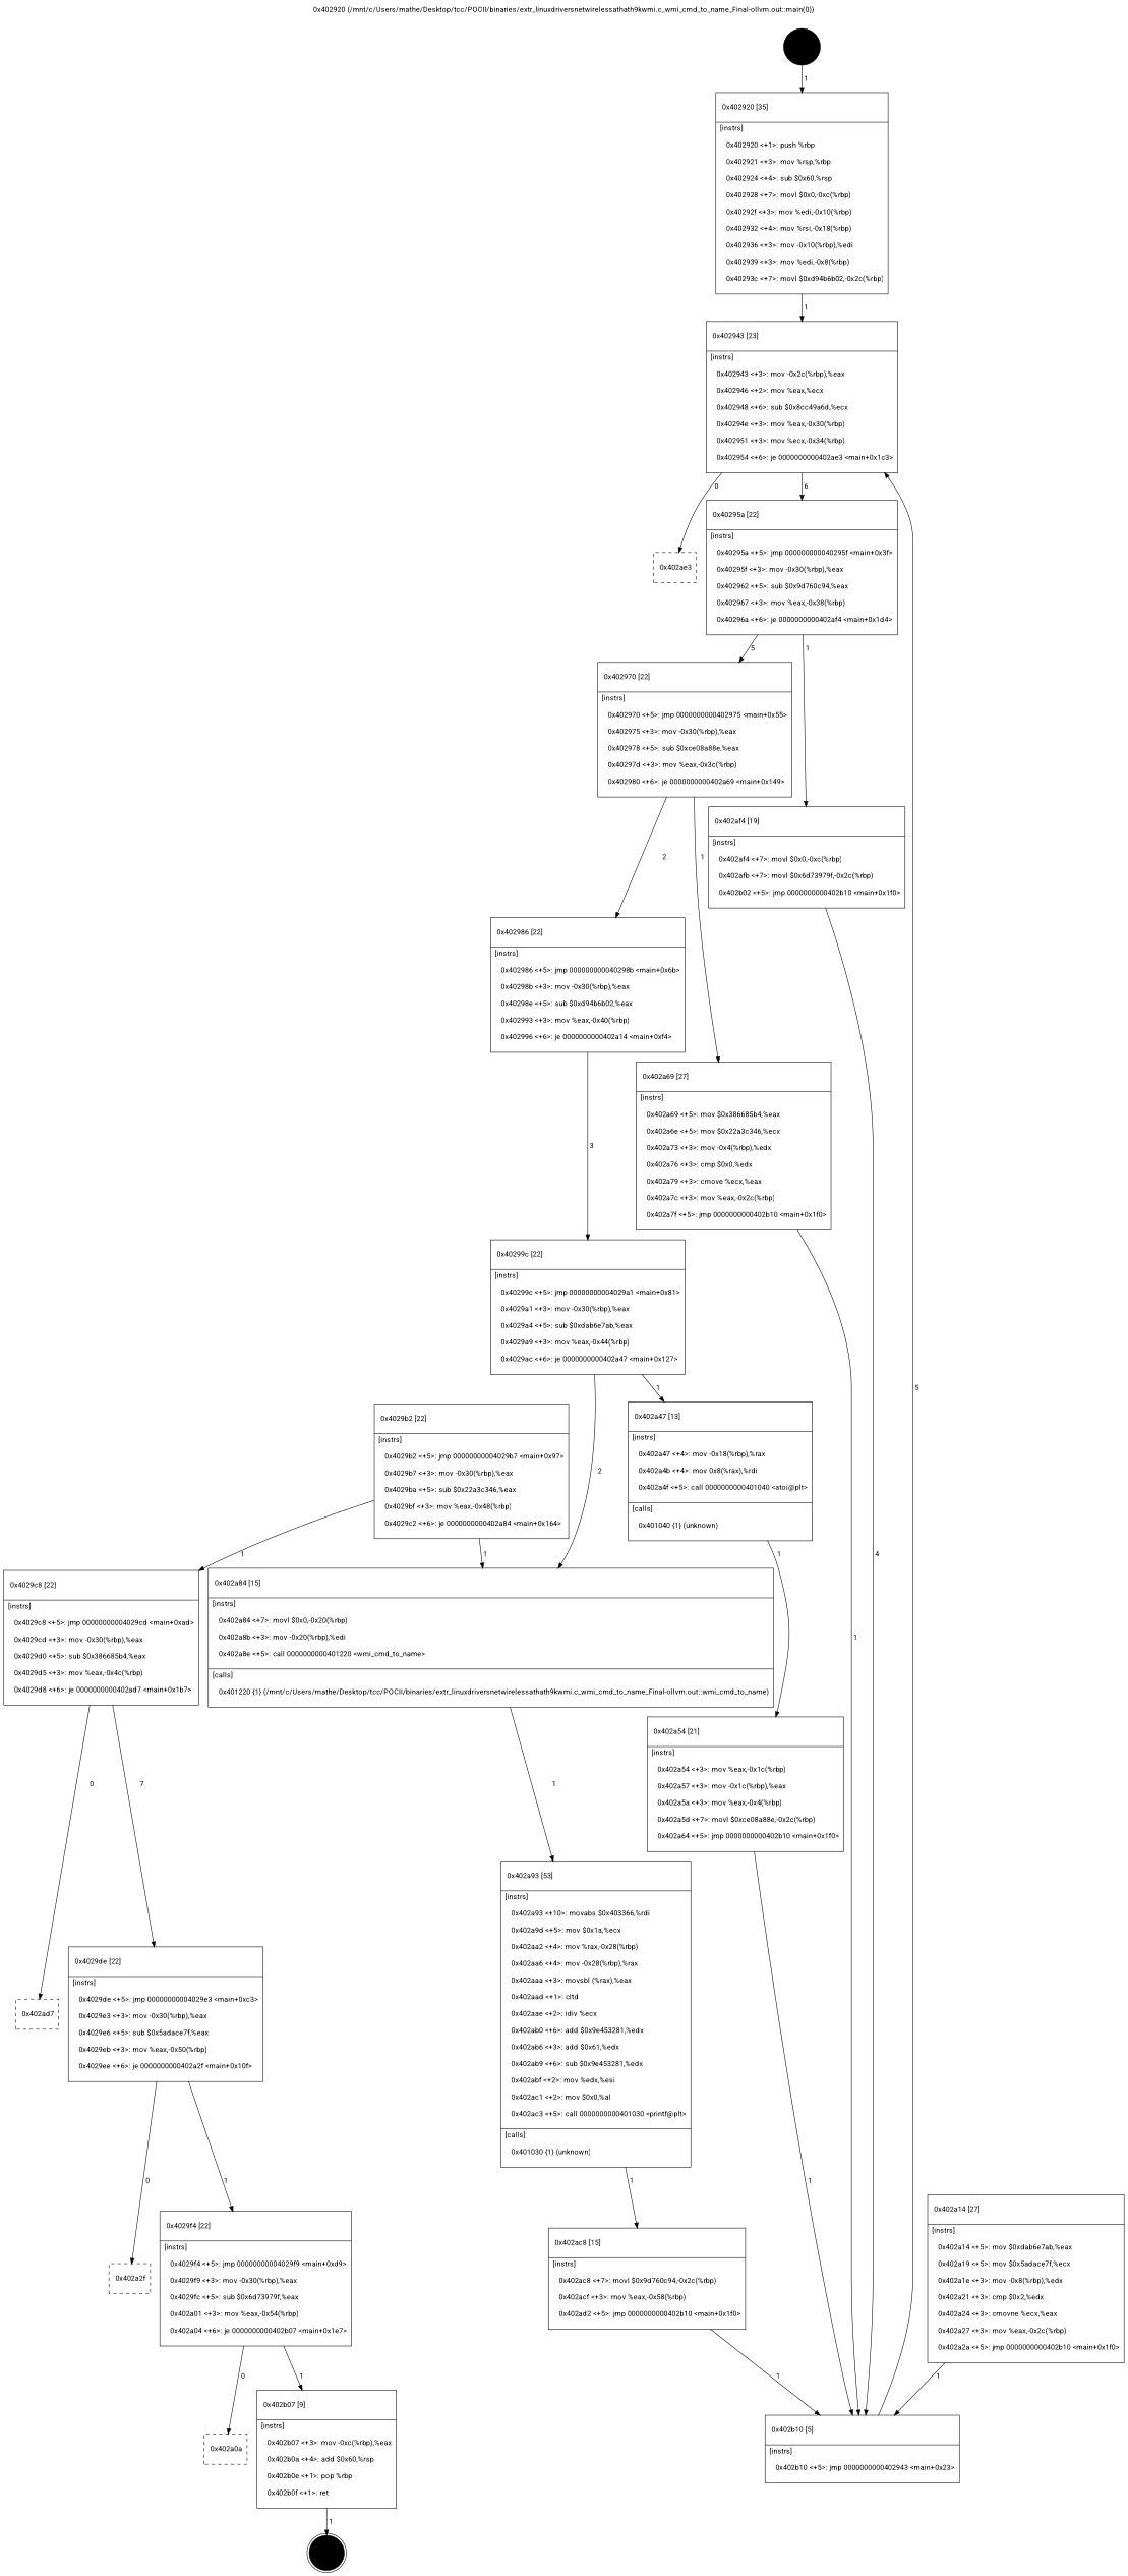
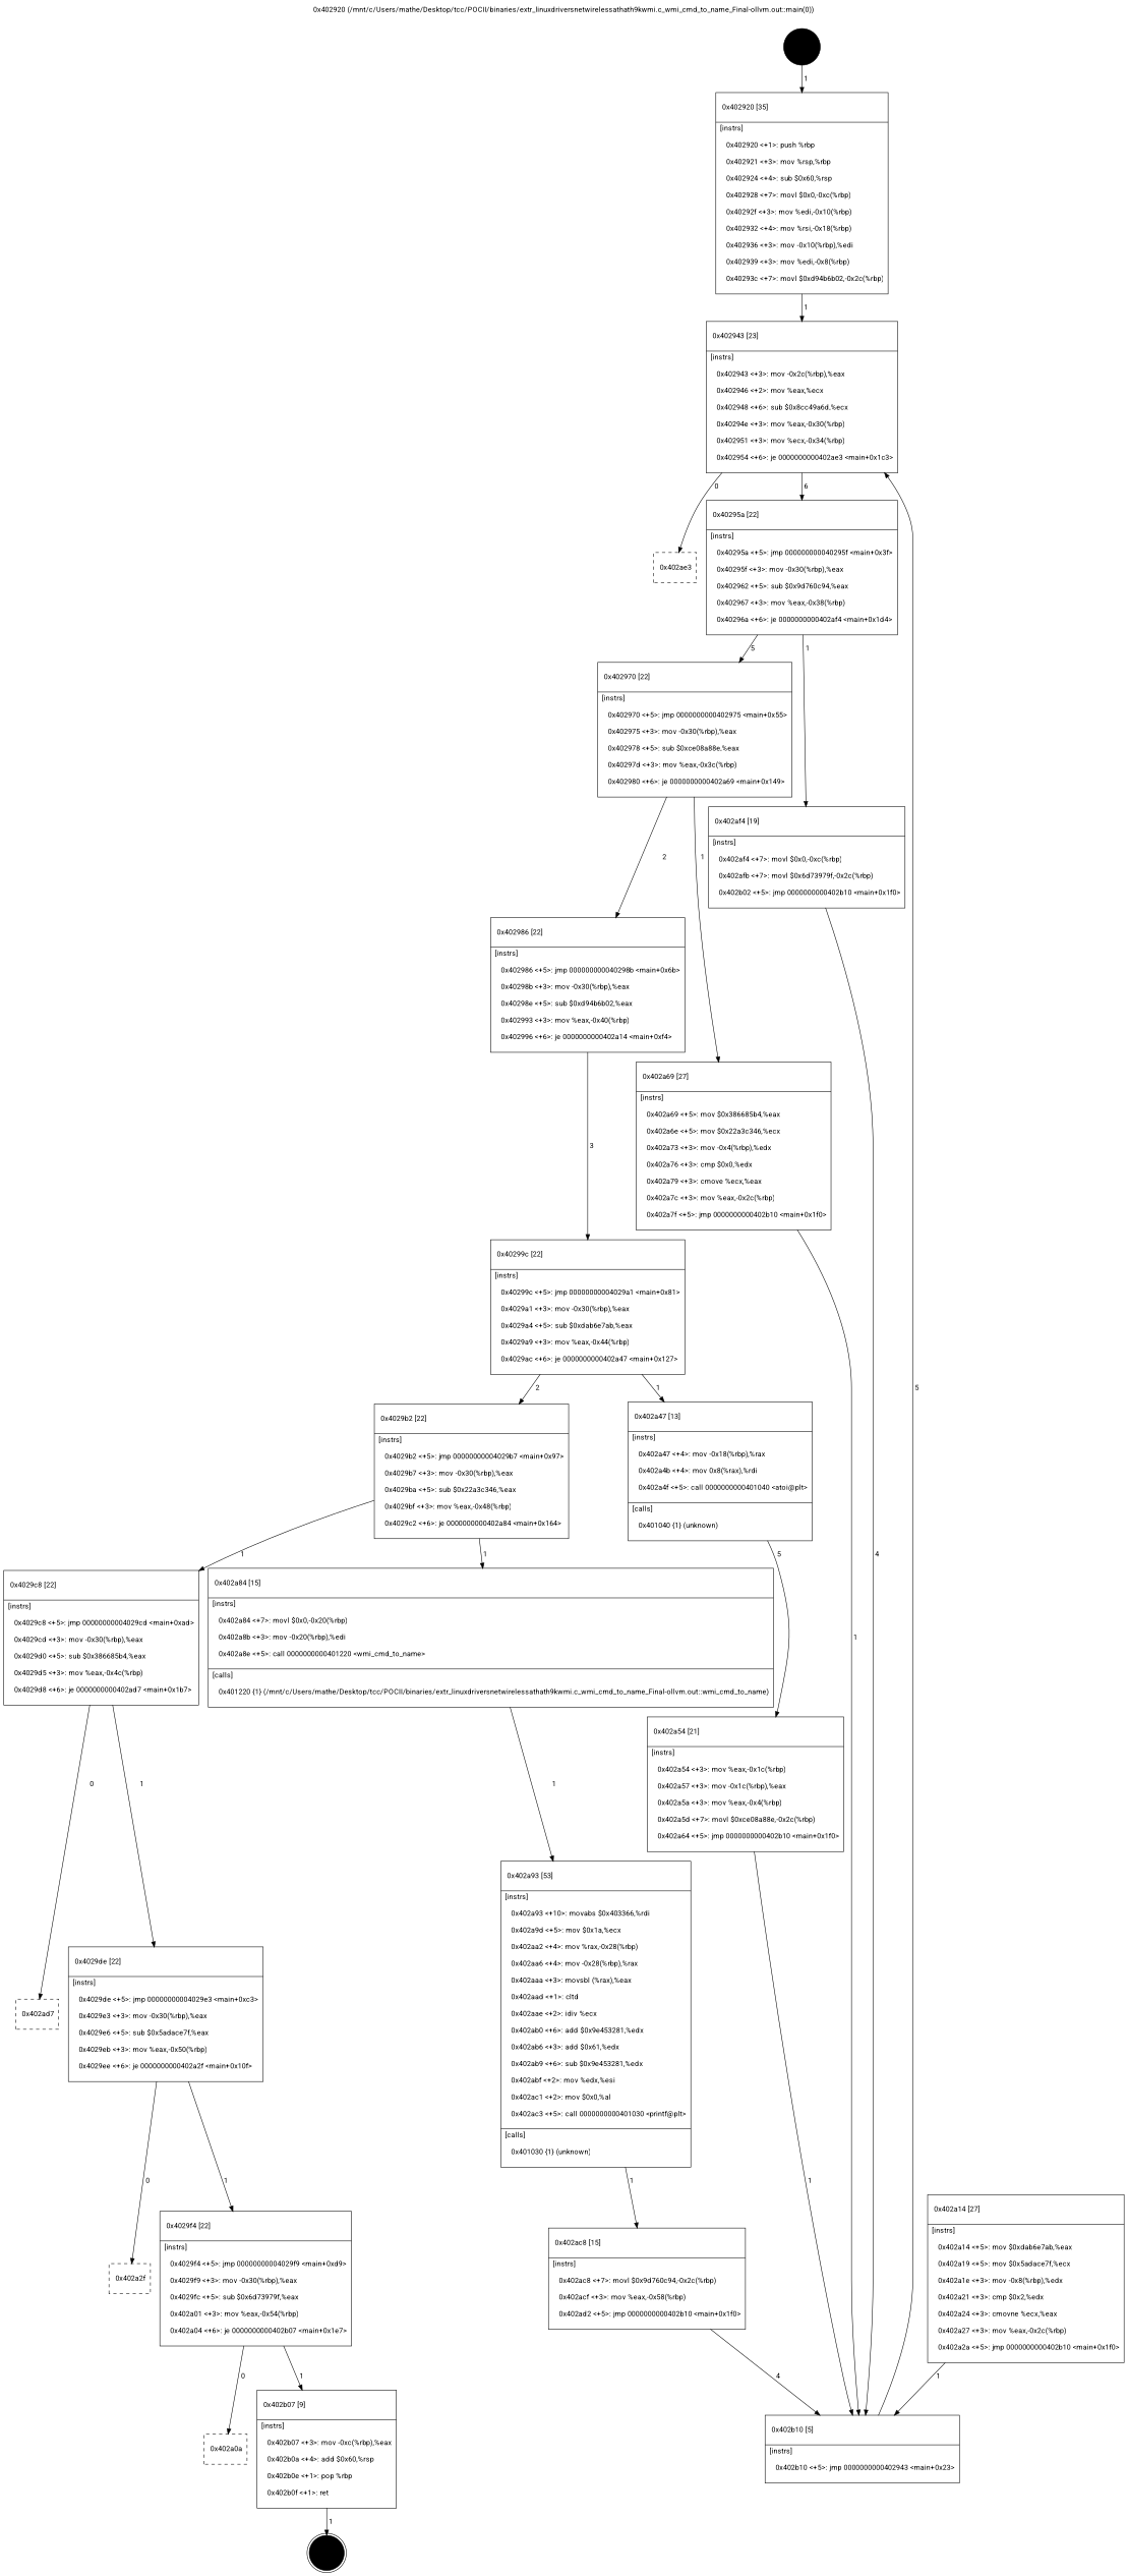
  digraph {
    fontname=Roboto
    label="0x402920 (/mnt/c/Users/mathe/Desktop/tcc/POCII/binaries/extr_linuxdriversnetwirelessathath9kwmi.c_wmi_cmd_to_name_Final-ollvm.out::main(0))"
    labelloc=t
    node [fontname=Roboto shape=record]
    edge [fontname=Roboto]
    Entry [fillcolor=black height=0.3 shape=circle style=filled width=0.3]
    n2 [label="{\n     0x402920 [35]\l\n     | [instrs]\l\n     &nbsp;&nbsp;0x402920 \<+1\>: push %rbp\l\n     &nbsp;&nbsp;0x402921 \<+3\>: mov %rsp,%rbp\l\n     &nbsp;&nbsp;0x402924 \<+4\>: sub $0x60,%rsp\l\n     &nbsp;&nbsp;0x402928 \<+7\>: movl $0x0,-0xc(%rbp)\l\n     &nbsp;&nbsp;0x40292f \<+3\>: mov %edi,-0x10(%rbp)\l\n     &nbsp;&nbsp;0x402932 \<+4\>: mov %rsi,-0x18(%rbp)\l\n     &nbsp;&nbsp;0x402936 \<+3\>: mov -0x10(%rbp),%edi\l\n     &nbsp;&nbsp;0x402939 \<+3\>: mov %edi,-0x8(%rbp)\l\n     &nbsp;&nbsp;0x40293c \<+7\>: movl $0xd94b6b02,-0x2c(%rbp)\l\n  }"]
    n3 [label="{\n     0x402943 [23]\l\n     | [instrs]\l\n     &nbsp;&nbsp;0x402943 \<+3\>: mov -0x2c(%rbp),%eax\l\n     &nbsp;&nbsp;0x402946 \<+2\>: mov %eax,%ecx\l\n     &nbsp;&nbsp;0x402948 \<+6\>: sub $0x8cc49a6d,%ecx\l\n     &nbsp;&nbsp;0x40294e \<+3\>: mov %eax,-0x30(%rbp)\l\n     &nbsp;&nbsp;0x402951 \<+3\>: mov %ecx,-0x34(%rbp)\l\n     &nbsp;&nbsp;0x402954 \<+6\>: je 0000000000402ae3 \<main+0x1c3\>\l\n  }"]
    n4 [label="{\n     0x402ae3\l\n  }" style=dashed]
    n5 [label="{\n     0x40295a [22]\l\n     | [instrs]\l\n     &nbsp;&nbsp;0x40295a \<+5\>: jmp 000000000040295f \<main+0x3f\>\l\n     &nbsp;&nbsp;0x40295f \<+3\>: mov -0x30(%rbp),%eax\l\n     &nbsp;&nbsp;0x402962 \<+5\>: sub $0x9d760c94,%eax\l\n     &nbsp;&nbsp;0x402967 \<+3\>: mov %eax,-0x38(%rbp)\l\n     &nbsp;&nbsp;0x40296a \<+6\>: je 0000000000402af4 \<main+0x1d4\>\l\n  }"]
    n6 [label="{\n     0x402af4 [19]\l\n     | [instrs]\l\n     &nbsp;&nbsp;0x402af4 \<+7\>: movl $0x0,-0xc(%rbp)\l\n     &nbsp;&nbsp;0x402afb \<+7\>: movl $0x6d73979f,-0x2c(%rbp)\l\n     &nbsp;&nbsp;0x402b02 \<+5\>: jmp 0000000000402b10 \<main+0x1f0\>\l\n  }"]
    n7 [label="{\n     0x402970 [22]\l\n     | [instrs]\l\n     &nbsp;&nbsp;0x402970 \<+5\>: jmp 0000000000402975 \<main+0x55\>\l\n     &nbsp;&nbsp;0x402975 \<+3\>: mov -0x30(%rbp),%eax\l\n     &nbsp;&nbsp;0x402978 \<+5\>: sub $0xce08a88e,%eax\l\n     &nbsp;&nbsp;0x40297d \<+3\>: mov %eax,-0x3c(%rbp)\l\n     &nbsp;&nbsp;0x402980 \<+6\>: je 0000000000402a69 \<main+0x149\>\l\n  }"]
    n8 [label="{\n     0x402b10 [5]\l\n     | [instrs]\l\n     &nbsp;&nbsp;0x402b10 \<+5\>: jmp 0000000000402943 \<main+0x23\>\l\n  }"]
    n9 [label="{\n     0x402a69 [27]\l\n     | [instrs]\l\n     &nbsp;&nbsp;0x402a69 \<+5\>: mov $0x386685b4,%eax\l\n     &nbsp;&nbsp;0x402a6e \<+5\>: mov $0x22a3c346,%ecx\l\n     &nbsp;&nbsp;0x402a73 \<+3\>: mov -0x4(%rbp),%edx\l\n     &nbsp;&nbsp;0x402a76 \<+3\>: cmp $0x0,%edx\l\n     &nbsp;&nbsp;0x402a79 \<+3\>: cmove %ecx,%eax\l\n     &nbsp;&nbsp;0x402a7c \<+3\>: mov %eax,-0x2c(%rbp)\l\n     &nbsp;&nbsp;0x402a7f \<+5\>: jmp 0000000000402b10 \<main+0x1f0\>\l\n  }"]
    n10 [label="{\n     0x402986 [22]\l\n     | [instrs]\l\n     &nbsp;&nbsp;0x402986 \<+5\>: jmp 000000000040298b \<main+0x6b\>\l\n     &nbsp;&nbsp;0x40298b \<+3\>: mov -0x30(%rbp),%eax\l\n     &nbsp;&nbsp;0x40298e \<+5\>: sub $0xd94b6b02,%eax\l\n     &nbsp;&nbsp;0x402993 \<+3\>: mov %eax,-0x40(%rbp)\l\n     &nbsp;&nbsp;0x402996 \<+6\>: je 0000000000402a14 \<main+0xf4\>\l\n  }"]
    Exit [fillcolor=black height=0.3 peripheries=2 shape=circle style=filled width=0.3]
    n12 [label="{\n     0x40299c [22]\l\n     | [instrs]\l\n     &nbsp;&nbsp;0x40299c \<+5\>: jmp 00000000004029a1 \<main+0x81\>\l\n     &nbsp;&nbsp;0x4029a1 \<+3\>: mov -0x30(%rbp),%eax\l\n     &nbsp;&nbsp;0x4029a4 \<+5\>: sub $0xdab6e7ab,%eax\l\n     &nbsp;&nbsp;0x4029a9 \<+3\>: mov %eax,-0x44(%rbp)\l\n     &nbsp;&nbsp;0x4029ac \<+6\>: je 0000000000402a47 \<main+0x127\>\l\n  }"]
    n13 [label="{\n     0x402a0a\l\n  }" style=dashed]
    n14 [label="{\n     0x402a14 [27]\l\n     | [instrs]\l\n     &nbsp;&nbsp;0x402a14 \<+5\>: mov $0xdab6e7ab,%eax\l\n     &nbsp;&nbsp;0x402a19 \<+5\>: mov $0x5adace7f,%ecx\l\n     &nbsp;&nbsp;0x402a1e \<+3\>: mov -0x8(%rbp),%edx\l\n     &nbsp;&nbsp;0x402a21 \<+3\>: cmp $0x2,%edx\l\n     &nbsp;&nbsp;0x402a24 \<+3\>: cmovne %ecx,%eax\l\n     &nbsp;&nbsp;0x402a27 \<+3\>: mov %eax,-0x2c(%rbp)\l\n     &nbsp;&nbsp;0x402a2a \<+5\>: jmp 0000000000402b10 \<main+0x1f0\>\l\n  }"]
    n15 [label="{\n     0x402a47 [13]\l\n     | [instrs]\l\n     &nbsp;&nbsp;0x402a47 \<+4\>: mov -0x18(%rbp),%rax\l\n     &nbsp;&nbsp;0x402a4b \<+4\>: mov 0x8(%rax),%rdi\l\n     &nbsp;&nbsp;0x402a4f \<+5\>: call 0000000000401040 \<atoi@plt\>\l\n     | [calls]\l\n     &nbsp;&nbsp;0x401040 \{1\} (unknown)\l\n  }"]
    n16 [label="{\n     0x4029b2 [22]\l\n     | [instrs]\l\n     &nbsp;&nbsp;0x4029b2 \<+5\>: jmp 00000000004029b7 \<main+0x97\>\l\n     &nbsp;&nbsp;0x4029b7 \<+3\>: mov -0x30(%rbp),%eax\l\n     &nbsp;&nbsp;0x4029ba \<+5\>: sub $0x22a3c346,%eax\l\n     &nbsp;&nbsp;0x4029bf \<+3\>: mov %eax,-0x48(%rbp)\l\n     &nbsp;&nbsp;0x4029c2 \<+6\>: je 0000000000402a84 \<main+0x164\>\l\n  }"]
    n17 [label="{\n     0x402b07 [9]\l\n     | [instrs]\l\n     &nbsp;&nbsp;0x402b07 \<+3\>: mov -0xc(%rbp),%eax\l\n     &nbsp;&nbsp;0x402b0a \<+4\>: add $0x60,%rsp\l\n     &nbsp;&nbsp;0x402b0e \<+1\>: pop %rbp\l\n     &nbsp;&nbsp;0x402b0f \<+1\>: ret\l\n  }"]
    n18 [label="{\n     0x402a54 [21]\l\n     | [instrs]\l\n     &nbsp;&nbsp;0x402a54 \<+3\>: mov %eax,-0x1c(%rbp)\l\n     &nbsp;&nbsp;0x402a57 \<+3\>: mov -0x1c(%rbp),%eax\l\n     &nbsp;&nbsp;0x402a5a \<+3\>: mov %eax,-0x4(%rbp)\l\n     &nbsp;&nbsp;0x402a5d \<+7\>: movl $0xce08a88e,-0x2c(%rbp)\l\n     &nbsp;&nbsp;0x402a64 \<+5\>: jmp 0000000000402b10 \<main+0x1f0\>\l\n  }"]
    n19 [label="{\n     0x402a84 [15]\l\n     | [instrs]\l\n     &nbsp;&nbsp;0x402a84 \<+7\>: movl $0x0,-0x20(%rbp)\l\n     &nbsp;&nbsp;0x402a8b \<+3\>: mov -0x20(%rbp),%edi\l\n     &nbsp;&nbsp;0x402a8e \<+5\>: call 0000000000401220 \<wmi_cmd_to_name\>\l\n     | [calls]\l\n     &nbsp;&nbsp;0x401220 \{1\} (/mnt/c/Users/mathe/Desktop/tcc/POCII/binaries/extr_linuxdriversnetwirelessathath9kwmi.c_wmi_cmd_to_name_Final-ollvm.out::wmi_cmd_to_name)\l\n  }"]
    n20 [label="{\n     0x4029c8 [22]\l\n     | [instrs]\l\n     &nbsp;&nbsp;0x4029c8 \<+5\>: jmp 00000000004029cd \<main+0xad\>\l\n     &nbsp;&nbsp;0x4029cd \<+3\>: mov -0x30(%rbp),%eax\l\n     &nbsp;&nbsp;0x4029d0 \<+5\>: sub $0x386685b4,%eax\l\n     &nbsp;&nbsp;0x4029d5 \<+3\>: mov %eax,-0x4c(%rbp)\l\n     &nbsp;&nbsp;0x4029d8 \<+6\>: je 0000000000402ad7 \<main+0x1b7\>\l\n  }"]
    n21 [label="{\n     0x4029f4 [22]\l\n     | [instrs]\l\n     &nbsp;&nbsp;0x4029f4 \<+5\>: jmp 00000000004029f9 \<main+0xd9\>\l\n     &nbsp;&nbsp;0x4029f9 \<+3\>: mov -0x30(%rbp),%eax\l\n     &nbsp;&nbsp;0x4029fc \<+5\>: sub $0x6d73979f,%eax\l\n     &nbsp;&nbsp;0x402a01 \<+3\>: mov %eax,-0x54(%rbp)\l\n     &nbsp;&nbsp;0x402a04 \<+6\>: je 0000000000402b07 \<main+0x1e7\>\l\n  }"]
    n22 [label="{\n     0x402a93 [53]\l\n     | [instrs]\l\n     &nbsp;&nbsp;0x402a93 \<+10\>: movabs $0x403366,%rdi\l\n     &nbsp;&nbsp;0x402a9d \<+5\>: mov $0x1a,%ecx\l\n     &nbsp;&nbsp;0x402aa2 \<+4\>: mov %rax,-0x28(%rbp)\l\n     &nbsp;&nbsp;0x402aa6 \<+4\>: mov -0x28(%rbp),%rax\l\n     &nbsp;&nbsp;0x402aaa \<+3\>: movsbl (%rax),%eax\l\n     &nbsp;&nbsp;0x402aad \<+1\>: cltd\l\n     &nbsp;&nbsp;0x402aae \<+2\>: idiv %ecx\l\n     &nbsp;&nbsp;0x402ab0 \<+6\>: add $0x9e453281,%edx\l\n     &nbsp;&nbsp;0x402ab6 \<+3\>: add $0x61,%edx\l\n     &nbsp;&nbsp;0x402ab9 \<+6\>: sub $0x9e453281,%edx\l\n     &nbsp;&nbsp;0x402abf \<+2\>: mov %edx,%esi\l\n     &nbsp;&nbsp;0x402ac1 \<+2\>: mov $0x0,%al\l\n     &nbsp;&nbsp;0x402ac3 \<+5\>: call 0000000000401030 \<printf@plt\>\l\n     | [calls]\l\n     &nbsp;&nbsp;0x401030 \{1\} (unknown)\l\n  }"]
    n23 [label="{\n     0x4029de [22]\l\n     | [instrs]\l\n     &nbsp;&nbsp;0x4029de \<+5\>: jmp 00000000004029e3 \<main+0xc3\>\l\n     &nbsp;&nbsp;0x4029e3 \<+3\>: mov -0x30(%rbp),%eax\l\n     &nbsp;&nbsp;0x4029e6 \<+5\>: sub $0x5adace7f,%eax\l\n     &nbsp;&nbsp;0x4029eb \<+3\>: mov %eax,-0x50(%rbp)\l\n     &nbsp;&nbsp;0x4029ee \<+6\>: je 0000000000402a2f \<main+0x10f\>\l\n  }"]
    n24 [label="{\n     0x402ad7\l\n  }" style=dashed]
    n25 [label="{\n     0x402a2f\l\n  }" style=dashed]
    n26 [label="{\n     0x402ac8 [15]\l\n     | [instrs]\l\n     &nbsp;&nbsp;0x402ac8 \<+7\>: movl $0x9d760c94,-0x2c(%rbp)\l\n     &nbsp;&nbsp;0x402acf \<+3\>: mov %eax,-0x58(%rbp)\l\n     &nbsp;&nbsp;0x402ad2 \<+5\>: jmp 0000000000402b10 \<main+0x1f0\>\l\n  }"]
    Entry -> n2 [label=" 1"]
    n2 -> n3 [label=" 1"]
    n3 -> n4 [label=" 0"]
    n3 -> n5 [label=" 6"]
    n5 -> n6 [label=" 1"]
    n5 -> n7 [label=" 5"]
    n6 -> n8 [label=" 4"]
    n7 -> n9 [label=" 1"]
    n7 -> n10 [label=" 2"]
    n8 -> n3 [label=" 5"]
    n9 -> n8 [label=" 1"]
    n10 -> n12 [label=" 3"]
    n12 -> n15 [label=" 1"]
-   n12 -> n19 [label=" 2"]
+   n12 -> n16 [label=" 2"]
    n14 -> n8 [label=" 1"]
-   n15 -> n18 [label=" 1"]
+   n15 -> n18 [label=" 5"]
    n16 -> n19 [label=" 1"]
    n16 -> n20 [label=" 1"]
    n17 -> Exit [label=" 1"]
    n18 -> n8 [label=" 1"]
    n19 -> n22 [label=" 1"]
-   n20 -> n23 [label=" 7"]
+   n20 -> n23 [label=" 1"]
    n20 -> n24 [label=" 0"]
    n21 -> n13 [label=" 0"]
    n21 -> n17 [label=" 1"]
    n22 -> n26 [label=" 1"]
    n23 -> n21 [label=" 1"]
    n23 -> n25 [label=" 0"]
-   n26 -> n8 [label=" 1"]
+   n26 -> n8 [label=" 4"]
  }
